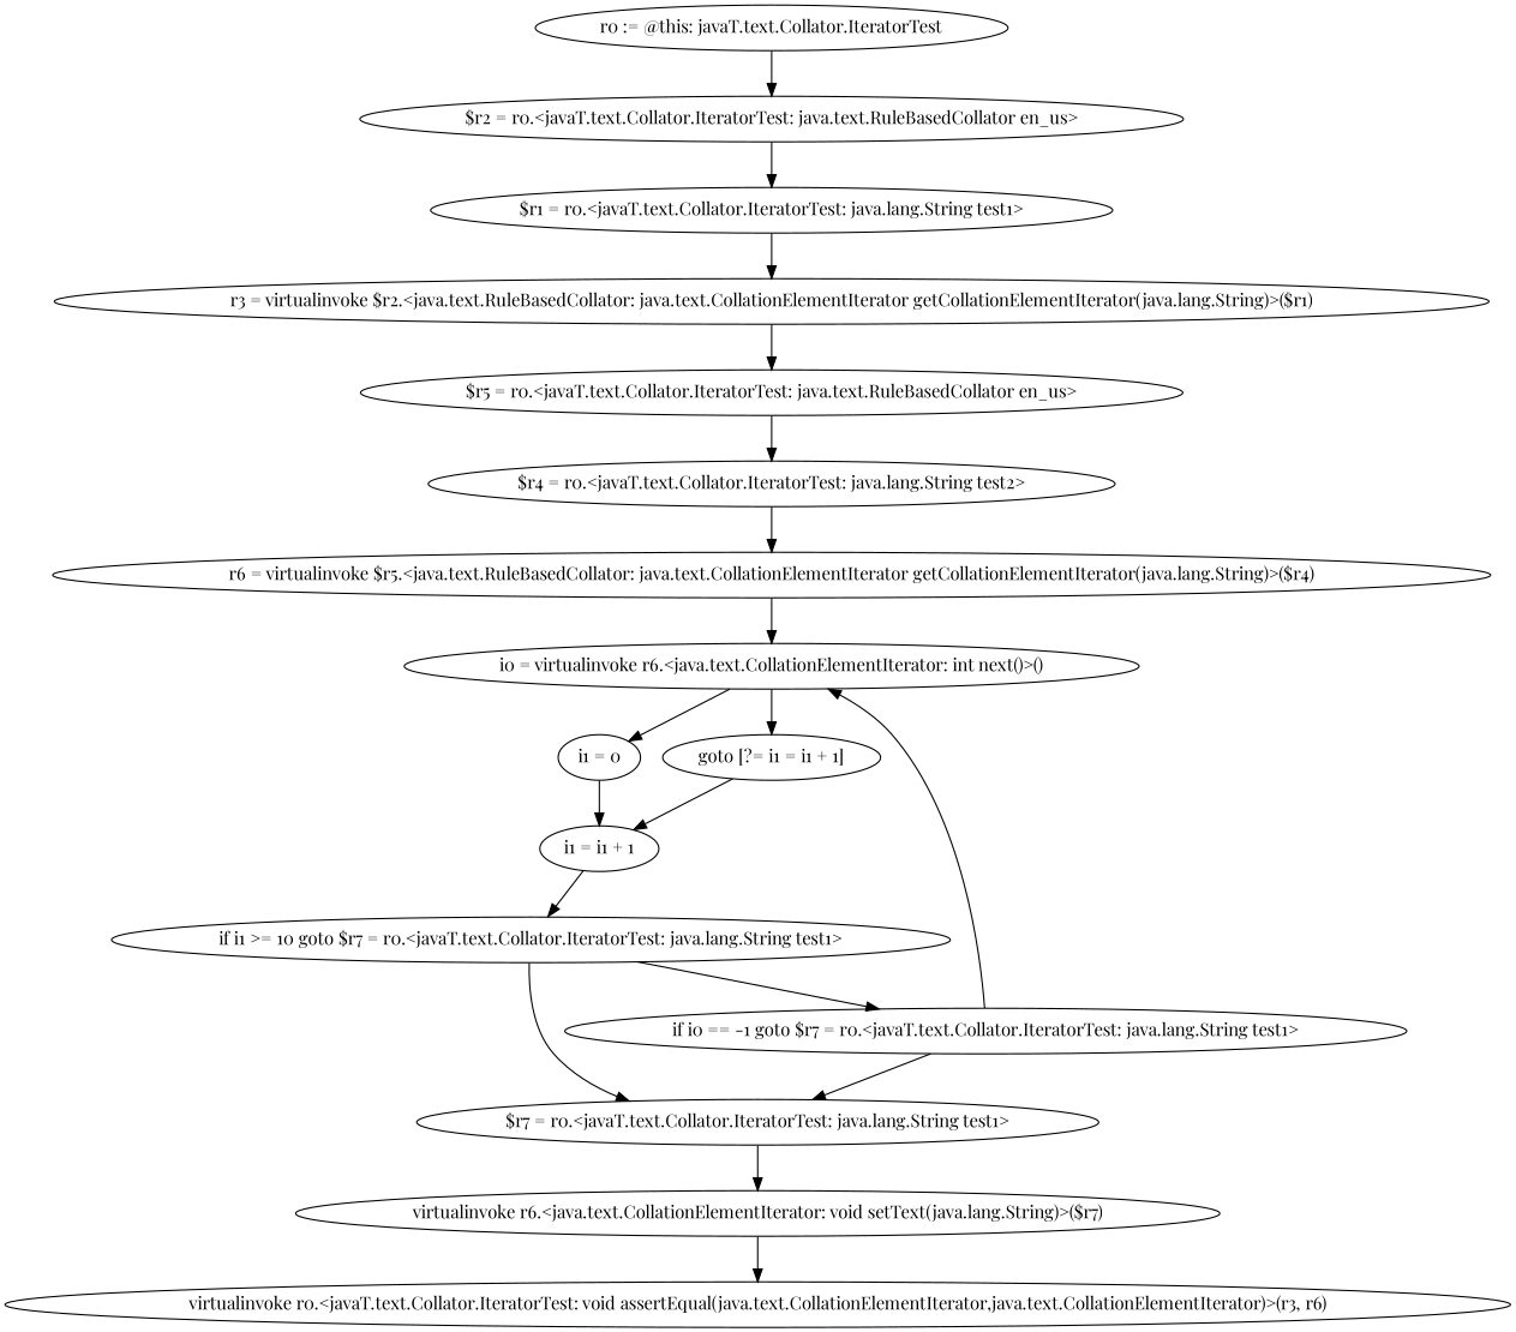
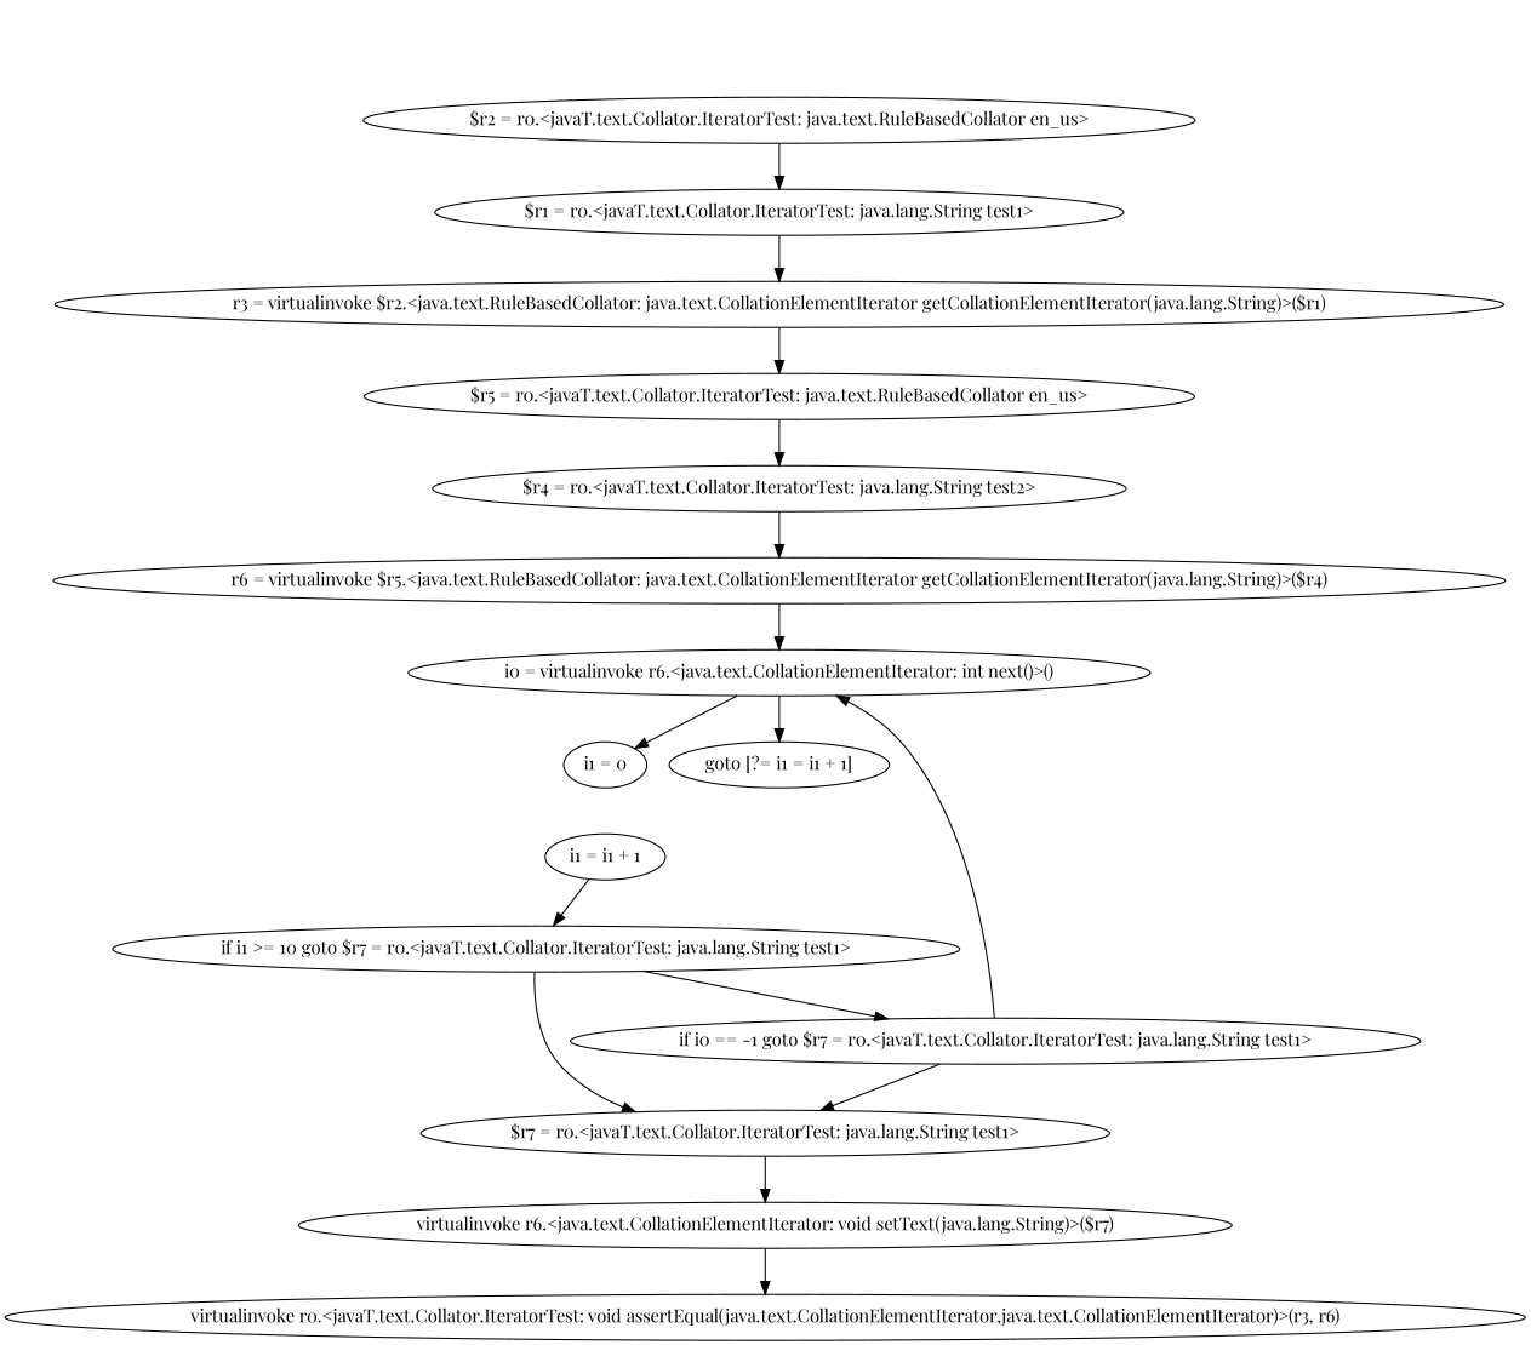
  digraph {
    fontname="Playfair Display"
    node [fontname="Playfair Display"]
    edge [fontname="Playfair Display"]
-   "r0 := @this: javaT.text.Collator.IteratorTest"
    "$r2 = r0.<javaT.text.Collator.IteratorTest: java.text.RuleBasedCollator en_us>"
    "$r1 = r0.<javaT.text.Collator.IteratorTest: java.lang.String test1>"
    "r3 = virtualinvoke $r2.<java.text.RuleBasedCollator: java.text.CollationElementIterator getCollationElementIterator(java.lang.String)>($r1)"
    "$r5 = r0.<javaT.text.Collator.IteratorTest: java.text.RuleBasedCollator en_us>"
    "$r4 = r0.<javaT.text.Collator.IteratorTest: java.lang.String test2>"
    "r6 = virtualinvoke $r5.<java.text.RuleBasedCollator: java.text.CollationElementIterator getCollationElementIterator(java.lang.String)>($r4)"
    "i0 = virtualinvoke r6.<java.text.CollationElementIterator: int next()>()"
    "i1 = 0"
    "goto [?= i1 = i1 + 1]"
    "i1 = i1 + 1"
    "if i1 >= 10 goto $r7 = r0.<javaT.text.Collator.IteratorTest: java.lang.String test1>"
    "if i0 == -1 goto $r7 = r0.<javaT.text.Collator.IteratorTest: java.lang.String test1>"
    "$r7 = r0.<javaT.text.Collator.IteratorTest: java.lang.String test1>"
    "virtualinvoke r6.<java.text.CollationElementIterator: void setText(java.lang.String)>($r7)"
    "virtualinvoke r0.<javaT.text.Collator.IteratorTest: void assertEqual(java.text.CollationElementIterator,java.text.CollationElementIterator)>(r3, r6)"
-   "r0 := @this: javaT.text.Collator.IteratorTest" -> "$r2 = r0.<javaT.text.Collator.IteratorTest: java.text.RuleBasedCollator en_us>"
    "$r2 = r0.<javaT.text.Collator.IteratorTest: java.text.RuleBasedCollator en_us>" -> "$r1 = r0.<javaT.text.Collator.IteratorTest: java.lang.String test1>"
    "$r1 = r0.<javaT.text.Collator.IteratorTest: java.lang.String test1>" -> "r3 = virtualinvoke $r2.<java.text.RuleBasedCollator: java.text.CollationElementIterator getCollationElementIterator(java.lang.String)>($r1)"
    "r3 = virtualinvoke $r2.<java.text.RuleBasedCollator: java.text.CollationElementIterator getCollationElementIterator(java.lang.String)>($r1)" -> "$r5 = r0.<javaT.text.Collator.IteratorTest: java.text.RuleBasedCollator en_us>"
    "$r5 = r0.<javaT.text.Collator.IteratorTest: java.text.RuleBasedCollator en_us>" -> "$r4 = r0.<javaT.text.Collator.IteratorTest: java.lang.String test2>"
    "$r4 = r0.<javaT.text.Collator.IteratorTest: java.lang.String test2>" -> "r6 = virtualinvoke $r5.<java.text.RuleBasedCollator: java.text.CollationElementIterator getCollationElementIterator(java.lang.String)>($r4)"
    "r6 = virtualinvoke $r5.<java.text.RuleBasedCollator: java.text.CollationElementIterator getCollationElementIterator(java.lang.String)>($r4)" -> "i0 = virtualinvoke r6.<java.text.CollationElementIterator: int next()>()"
    "i0 = virtualinvoke r6.<java.text.CollationElementIterator: int next()>()" -> "i1 = 0"
    "i0 = virtualinvoke r6.<java.text.CollationElementIterator: int next()>()" -> "goto [?= i1 = i1 + 1]"
-   "i1 = 0" -> "i1 = i1 + 1"
-   "goto [?= i1 = i1 + 1]" -> "i1 = i1 + 1"
    "i1 = i1 + 1" -> "if i1 >= 10 goto $r7 = r0.<javaT.text.Collator.IteratorTest: java.lang.String test1>"
    "if i1 >= 10 goto $r7 = r0.<javaT.text.Collator.IteratorTest: java.lang.String test1>" -> "if i0 == -1 goto $r7 = r0.<javaT.text.Collator.IteratorTest: java.lang.String test1>"
    "if i1 >= 10 goto $r7 = r0.<javaT.text.Collator.IteratorTest: java.lang.String test1>" -> "$r7 = r0.<javaT.text.Collator.IteratorTest: java.lang.String test1>"
    "if i0 == -1 goto $r7 = r0.<javaT.text.Collator.IteratorTest: java.lang.String test1>" -> "i0 = virtualinvoke r6.<java.text.CollationElementIterator: int next()>()"
    "if i0 == -1 goto $r7 = r0.<javaT.text.Collator.IteratorTest: java.lang.String test1>" -> "$r7 = r0.<javaT.text.Collator.IteratorTest: java.lang.String test1>"
    "$r7 = r0.<javaT.text.Collator.IteratorTest: java.lang.String test1>" -> "virtualinvoke r6.<java.text.CollationElementIterator: void setText(java.lang.String)>($r7)"
    "virtualinvoke r6.<java.text.CollationElementIterator: void setText(java.lang.String)>($r7)" -> "virtualinvoke r0.<javaT.text.Collator.IteratorTest: void assertEqual(java.text.CollationElementIterator,java.text.CollationElementIterator)>(r3, r6)"
  }
